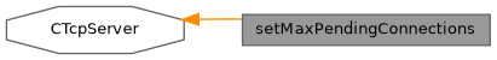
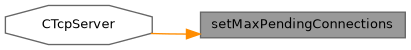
  digraph {
    rankdir=RL
    node [fontname=Helvetica fontsize=10 style=filled]
    n1 [color=gray40 fillcolor=grey60 fontcolor=black height=0.2 label=setMaxPendingConnections shape=box width=0.4]
    n2 [color=grey40 fillcolor=white height=0.2 label=CTcpServer shape=octagon width=0.4]
-   n2 -> n1 [color=darkorange dir=back fontname=Helvetica fontsize=10 labelfontname=Helvetica labelfontsize=10 style=solid]
+   n1 -> n2 [color=darkorange dir=back fontname=Helvetica fontsize=10 labelfontname=Helvetica labelfontsize=10 style=solid]
  }
